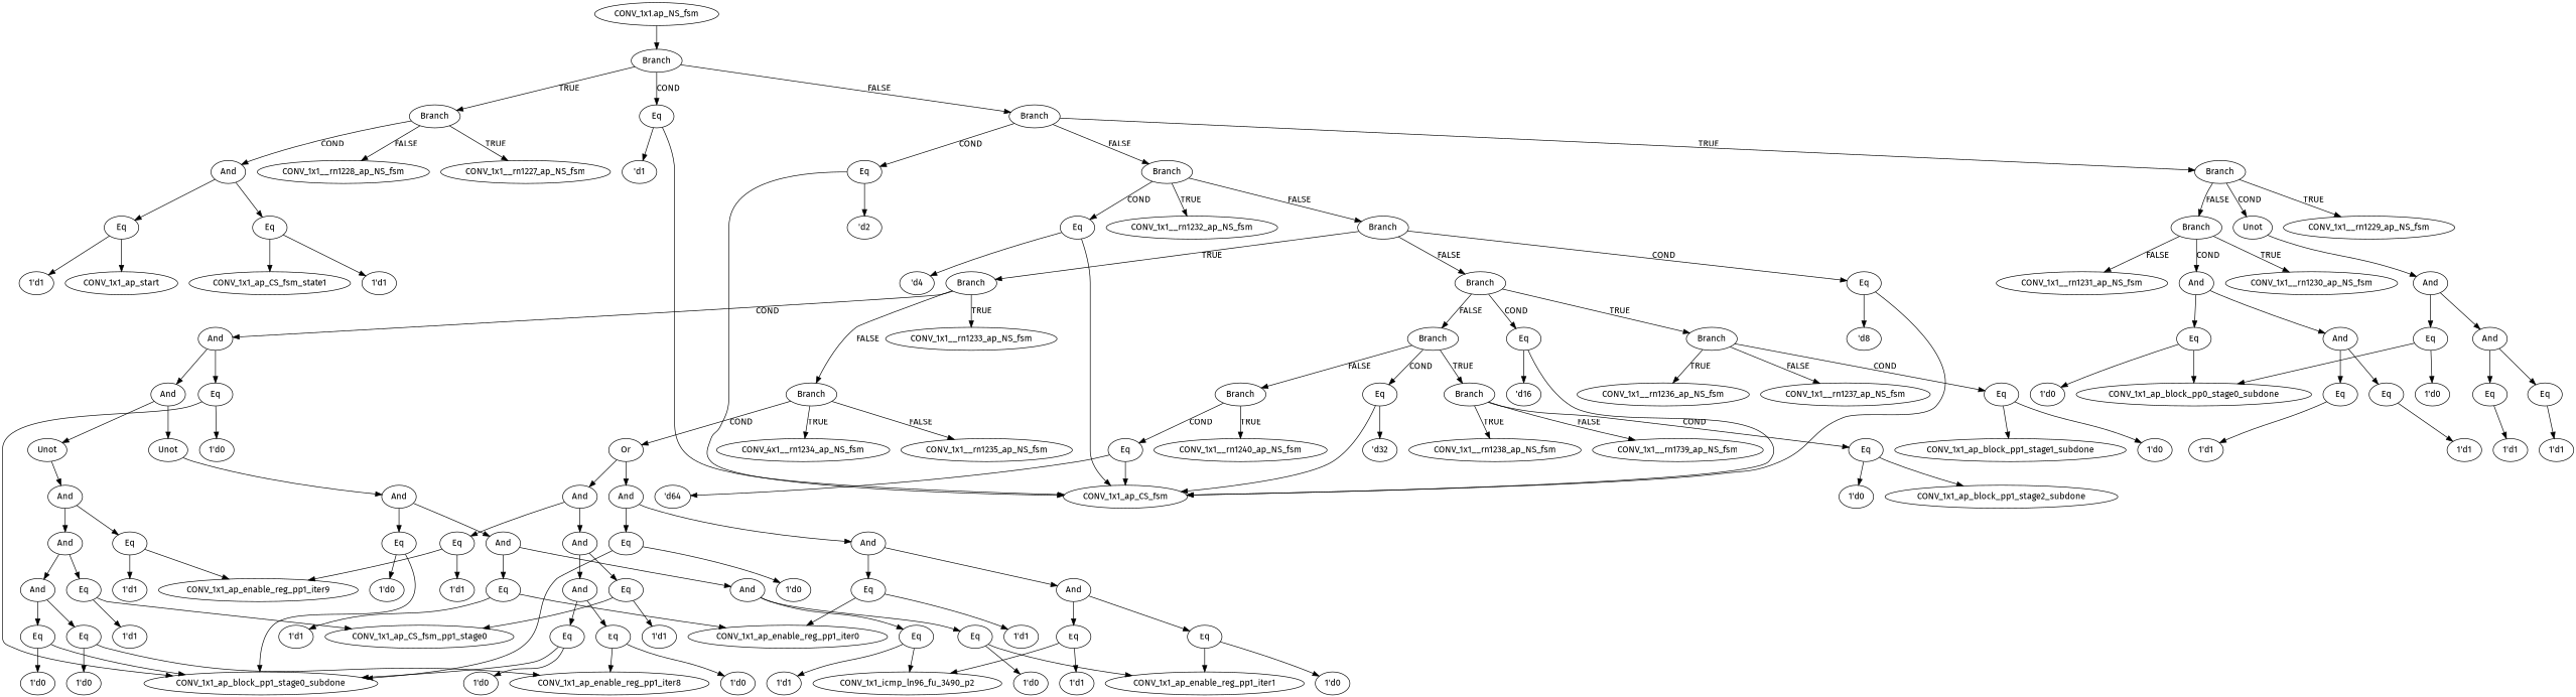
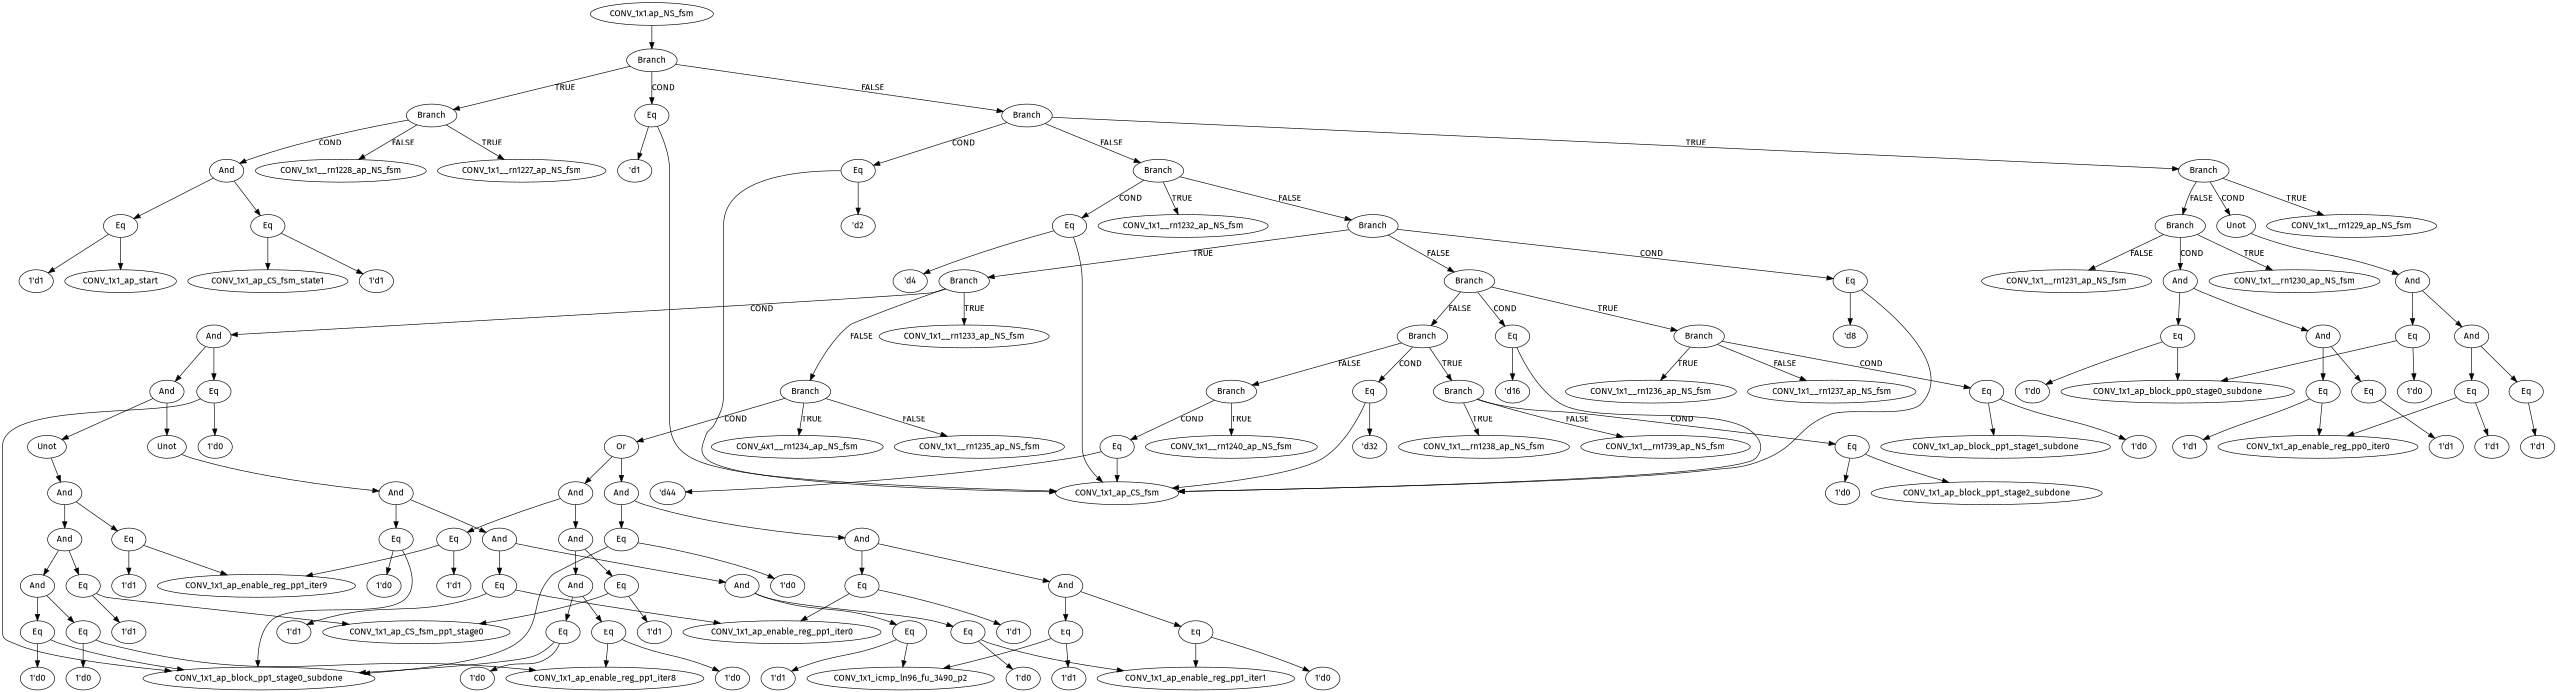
  strict digraph {
    fontname="Fira Sans"
    node [color=black fontname="Fira Sans"]
    edge [color=black fontname="Fira Sans"]
    n1 [label="CONV_1x1.ap_NS_fsm"]
    n2 [label=Branch]
    n3 [label=Eq]
    n4 [label=Branch]
    n5 [label=Branch]
    CONV_1x1_ap_CS_fsm
    n7 [label="'d1"]
    n8 [label=And]
    CONV_1x1__rn1227_ap_NS_fsm
    CONV_1x1__rn1228_ap_NS_fsm
    n11 [label=Eq]
    n12 [label=Branch]
    n13 [label=Branch]
    n14 [label=Eq]
    n15 [label=Eq]
    n16 [label="'d2"]
    n17 [label=Unot]
    CONV_1x1__rn1229_ap_NS_fsm
    n19 [label=Branch]
    n20 [label=Eq]
    CONV_1x1__rn1232_ap_NS_fsm
    n22 [label=Branch]
    n23 [label="1'd1"]
    CONV_1x1_ap_CS_fsm_state1
    CONV_1x1_ap_start
    n26 [label="1'd1"]
    n27 [label=And]
    n28 [label=And]
    CONV_1x1__rn1230_ap_NS_fsm
    CONV_1x1__rn1231_ap_NS_fsm
    n31 [label="'d4"]
    n32 [label=Eq]
    n33 [label=Branch]
    n34 [label=Branch]
    n35 [label=And]
    n36 [label=Eq]
    n37 [label=And]
    n38 [label=Eq]
    n39 [label=Eq]
    n40 [label=Eq]
    n41 [label="1'd0"]
    CONV_1x1_ap_block_pp0_stage0_subdone
    n43 [label="1'd1"]
+   CONV_1x1_ap_enable_reg_pp0_iter0
    n45 [label="1'd1"]
    n46 [label=Eq]
    n47 [label=Eq]
    n48 [label="1'd0"]
    n49 [label="1'd1"]
    n50 [label="1'd1"]
    n51 [label="'d8"]
    n52 [label=And]
    CONV_1x1__rn1233_ap_NS_fsm
    n54 [label=Branch]
    n55 [label=Eq]
    n56 [label=Branch]
    n57 [label=Branch]
    n58 [label=And]
    n59 [label=Eq]
    n60 [label=Or]
    n61 [label=CONV_4x1__rn1234_ap_NS_fsm]
    CONV_1x1__rn1235_ap_NS_fsm
    n63 [label="'d16"]
    n64 [label=Eq]
    CONV_1x1__rn1236_ap_NS_fsm
    CONV_1x1__rn1237_ap_NS_fsm
    n67 [label=Eq]
    n68 [label=Branch]
    n69 [label=Branch]
    n70 [label=Unot]
    n71 [label=Unot]
    CONV_1x1_ap_block_pp1_stage0_subdone
    n73 [label="1'd0"]
    n74 [label=And]
    n75 [label=And]
    n76 [label=And]
    n77 [label=And]
    n78 [label=And]
    n79 [label=Eq]
    n80 [label=And]
    n81 [label=Eq]
    n82 [label=And]
    n83 [label=Eq]
    n84 [label="1'd0"]
    n85 [label=Eq]
    n86 [label=Eq]
    CONV_1x1_ap_enable_reg_pp1_iter0
    n88 [label="1'd1"]
    CONV_1x1_ap_enable_reg_pp1_iter1
    n90 [label="1'd0"]
    CONV_1x1_icmp_ln96_fu_3490_p2
    n92 [label="1'd1"]
    n93 [label=And]
    n94 [label=Eq]
    CONV_1x1_ap_enable_reg_pp1_iter9
    n96 [label="1'd1"]
    n97 [label=Eq]
    n98 [label=Eq]
    n99 [label="1'd1"]
    CONV_1x1_ap_CS_fsm_pp1_stage0
    CONV_1x1_ap_enable_reg_pp1_iter8
    n102 [label="1'd0"]
    n103 [label="1'd0"]
    n104 [label=And]
    n105 [label=Eq]
    n106 [label=And]
    n107 [label=Eq]
    n108 [label=And]
    n109 [label=Eq]
    n110 [label="1'd1"]
    n111 [label=And]
    n112 [label=Eq]
    n113 [label="1'd0"]
    n114 [label=Eq]
    n115 [label=Eq]
    n116 [label="1'd1"]
    n117 [label="1'd0"]
    n118 [label="1'd0"]
    n119 [label=Eq]
    n120 [label=Eq]
    n121 [label="1'd1"]
    n122 [label="1'd0"]
    n123 [label="1'd1"]
    n124 [label="1'd0"]
    CONV_1x1_ap_block_pp1_stage1_subdone
    n126 [label="'d32"]
    n127 [label=Eq]
    CONV_1x1__rn1238_ap_NS_fsm
    n129 [label=CONV_1x1__rn1739_ap_NS_fsm]
    n130 [label=Eq]
    CONV_1x1__rn1240_ap_NS_fsm
    n132 [label="1'd0"]
    CONV_1x1_ap_block_pp1_stage2_subdone
-   n134 [label="'d64"]
+   n134 [label="'d44"]
    n1 -> n2
    n2 -> n3 [label=COND]
    n2 -> n4 [label=TRUE]
    n2 -> n5 [label=FALSE]
    n3 -> CONV_1x1_ap_CS_fsm
    n3 -> n7
    n4 -> n8 [label=COND]
    n4 -> CONV_1x1__rn1227_ap_NS_fsm [label=TRUE]
    n4 -> CONV_1x1__rn1228_ap_NS_fsm [label=FALSE]
    n5 -> n11 [label=COND]
    n5 -> n12 [label=TRUE]
    n5 -> n13 [label=FALSE]
    n8 -> n14
    n8 -> n15
    n11 -> CONV_1x1_ap_CS_fsm
    n11 -> n16
    n12 -> n17 [label=COND]
    n12 -> CONV_1x1__rn1229_ap_NS_fsm [label=TRUE]
    n12 -> n19 [label=FALSE]
    n13 -> n20 [label=COND]
    n13 -> CONV_1x1__rn1232_ap_NS_fsm [label=TRUE]
    n13 -> n22 [label=FALSE]
    n14 -> n23
    n14 -> CONV_1x1_ap_CS_fsm_state1
    n15 -> CONV_1x1_ap_start
    n15 -> n26
    n17 -> n27
    n19 -> n28 [label=COND]
    n19 -> CONV_1x1__rn1230_ap_NS_fsm [label=TRUE]
    n19 -> CONV_1x1__rn1231_ap_NS_fsm [label=FALSE]
    n20 -> CONV_1x1_ap_CS_fsm
    n20 -> n31
    n22 -> n32 [label=COND]
    n22 -> n33 [label=TRUE]
    n22 -> n34 [label=FALSE]
    n27 -> n35
    n27 -> n36
    n28 -> n37
    n28 -> n38
    n32 -> CONV_1x1_ap_CS_fsm
    n32 -> n51
    n33 -> n52 [label=COND]
    n33 -> CONV_1x1__rn1233_ap_NS_fsm [label=TRUE]
    n33 -> n54 [label=FALSE]
    n34 -> n55 [label=COND]
    n34 -> n56 [label=TRUE]
    n34 -> n57 [label=FALSE]
    n35 -> n39
    n35 -> n40
    n36 -> n41
    n36 -> CONV_1x1_ap_block_pp0_stage0_subdone
    n37 -> n46
    n37 -> n47
    n38 -> CONV_1x1_ap_block_pp0_stage0_subdone
    n38 -> n48
    n39 -> n43
+   n40 -> CONV_1x1_ap_enable_reg_pp0_iter0
    n40 -> n45
    n46 -> n49
+   n47 -> CONV_1x1_ap_enable_reg_pp0_iter0
    n47 -> n50
    n52 -> n58
    n52 -> n59
    n54 -> n60 [label=COND]
    n54 -> n61 [label=TRUE]
    n54 -> CONV_1x1__rn1235_ap_NS_fsm [label=FALSE]
    n55 -> CONV_1x1_ap_CS_fsm
    n55 -> n63
    n56 -> n64 [label=COND]
    n56 -> CONV_1x1__rn1236_ap_NS_fsm [label=TRUE]
    n56 -> CONV_1x1__rn1237_ap_NS_fsm [label=FALSE]
    n57 -> n67 [label=COND]
    n57 -> n68 [label=TRUE]
    n57 -> n69 [label=FALSE]
    n58 -> n70
    n58 -> n71
    n59 -> CONV_1x1_ap_block_pp1_stage0_subdone
    n59 -> n73
    n60 -> n74
    n60 -> n75
    n64 -> n124
    n64 -> CONV_1x1_ap_block_pp1_stage1_subdone
    n67 -> CONV_1x1_ap_CS_fsm
    n67 -> n126
    n68 -> n127 [label=COND]
    n68 -> CONV_1x1__rn1238_ap_NS_fsm [label=TRUE]
    n68 -> n129 [label=FALSE]
    n69 -> n130 [label=COND]
    n69 -> CONV_1x1__rn1240_ap_NS_fsm [label=TRUE]
    n70 -> n76
    n71 -> n77
    n74 -> n104
    n74 -> n105
    n75 -> n106
    n75 -> n107
    n76 -> n78
    n76 -> n79
    n77 -> n80
    n77 -> n81
    n78 -> n82
    n78 -> n83
    n79 -> CONV_1x1_ap_block_pp1_stage0_subdone
    n79 -> n84
    n80 -> n93
    n80 -> n94
    n81 -> CONV_1x1_ap_enable_reg_pp1_iter9
    n81 -> n96
    n82 -> n85
    n82 -> n86
    n83 -> CONV_1x1_ap_enable_reg_pp1_iter0
    n83 -> n88
    n85 -> CONV_1x1_ap_enable_reg_pp1_iter1
    n85 -> n90
    n86 -> CONV_1x1_icmp_ln96_fu_3490_p2
    n86 -> n92
    n93 -> n97
    n93 -> n98
    n94 -> n99
    n94 -> CONV_1x1_ap_CS_fsm_pp1_stage0
    n97 -> CONV_1x1_ap_enable_reg_pp1_iter8
    n97 -> n102
    n98 -> CONV_1x1_ap_block_pp1_stage0_subdone
    n98 -> n103
    n104 -> n108
    n104 -> n109
    n105 -> CONV_1x1_ap_enable_reg_pp1_iter9
    n105 -> n110
    n106 -> n111
    n106 -> n112
    n107 -> CONV_1x1_ap_block_pp1_stage0_subdone
    n107 -> n113
    n108 -> n114
    n108 -> n115
    n109 -> CONV_1x1_ap_CS_fsm_pp1_stage0
    n109 -> n116
    n111 -> n119
    n111 -> n120
    n112 -> CONV_1x1_ap_enable_reg_pp1_iter0
    n112 -> n121
    n114 -> CONV_1x1_ap_enable_reg_pp1_iter8
    n114 -> n117
    n115 -> CONV_1x1_ap_block_pp1_stage0_subdone
    n115 -> n118
    n119 -> CONV_1x1_ap_enable_reg_pp1_iter1
    n119 -> n122
    n120 -> CONV_1x1_icmp_ln96_fu_3490_p2
    n120 -> n123
    n127 -> n132
    n127 -> CONV_1x1_ap_block_pp1_stage2_subdone
    n130 -> CONV_1x1_ap_CS_fsm
    n130 -> n134
  }
